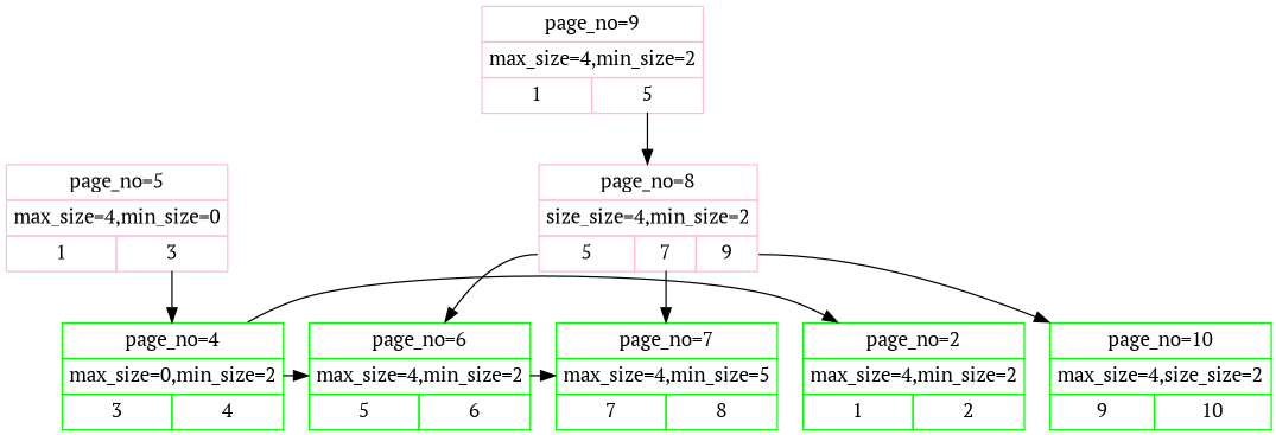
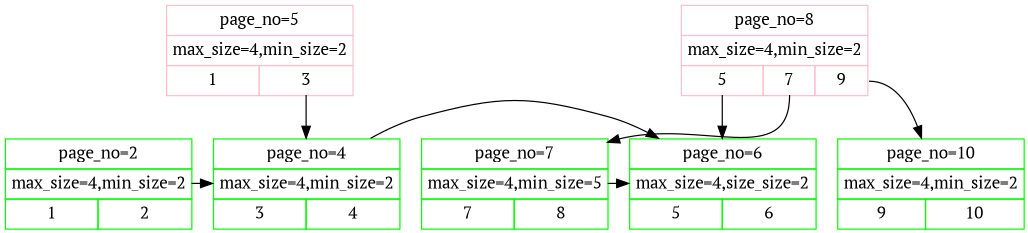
  digraph {
    fontname="PT Serif"
    node [color=green fontname="PT Serif" shape=plain]
    edge [fontname="PT Serif"]
    n1 [label=<<TABLE BORDER="0" CELLBORDER="1" CELLSPACING="0" CELLPADDING="4"> <TR><TD COLSPAN="2">page_no=2</TD></TR> <TR><TD COLSPAN="2">max_size=4,min_size=2</TD></TR> <TR><TD>1</TD> <TD>2</TD> </TR></TABLE>>]
-   n2 [label=<<TABLE BORDER="0" CELLBORDER="1" CELLSPACING="0" CELLPADDING="4"> <TR><TD COLSPAN="2">page_no=4</TD></TR> <TR><TD COLSPAN="2">max_size=0,min_size=2</TD></TR> <TR><TD>3</TD> <TD>4</TD> </TR></TABLE>>]
-   n3 [label=<<TABLE BORDER="0" CELLBORDER="1" CELLSPACING="0" CELLPADDING="4"> <TR><TD COLSPAN="2">page_no=6</TD></TR> <TR><TD COLSPAN="2">max_size=4,min_size=2</TD></TR> <TR><TD>5</TD> <TD>6</TD> </TR></TABLE>>]
+   n2 [label=<<TABLE BORDER="0" CELLBORDER="1" CELLSPACING="0" CELLPADDING="4"> <TR><TD COLSPAN="2">page_no=4</TD></TR> <TR><TD COLSPAN="2">max_size=4,min_size=2</TD></TR> <TR><TD>3</TD> <TD>4</TD> </TR></TABLE>>]
+   n3 [label=<<TABLE BORDER="0" CELLBORDER="1" CELLSPACING="0" CELLPADDING="4"> <TR><TD COLSPAN="2">page_no=6</TD></TR> <TR><TD COLSPAN="2">max_size=4,size_size=2</TD></TR> <TR><TD>5</TD> <TD>6</TD> </TR></TABLE>>]
    n4 [label=<<TABLE BORDER="0" CELLBORDER="1" CELLSPACING="0" CELLPADDING="4"> <TR><TD COLSPAN="2">page_no=7</TD></TR> <TR><TD COLSPAN="2">max_size=4,min_size=5</TD></TR> <TR><TD>7</TD> <TD>8</TD> </TR></TABLE>>]
-   n5 [label=<<TABLE BORDER="0" CELLBORDER="1" CELLSPACING="0" CELLPADDING="4"> <TR><TD COLSPAN="2">page_no=10</TD></TR> <TR><TD COLSPAN="2">max_size=4,size_size=2</TD></TR> <TR><TD>9</TD> <TD>10</TD> </TR></TABLE>>]
-   n6 [color=pink label=<<TABLE BORDER="0" CELLBORDER="1" CELLSPACING="0" CELLPADDING="4"> <TR><TD COLSPAN="2">page_no=5</TD></TR> <TR><TD COLSPAN="2">max_size=4,min_size=0</TD></TR> <TR><TD PORT="p2">1</TD> <TD PORT="p4">3</TD> </TR></TABLE>>]
-   n7 [color=pink label=<<TABLE BORDER="0" CELLBORDER="1" CELLSPACING="0" CELLPADDING="4"> <TR><TD COLSPAN="3">page_no=8</TD></TR> <TR><TD COLSPAN="3">size_size=4,min_size=2</TD></TR> <TR><TD PORT="p6">5</TD> <TD PORT="p7">7</TD> <TD PORT="p10">9</TD> </TR></TABLE>>]
-   n8 [color=pink label=<<TABLE BORDER="0" CELLBORDER="1" CELLSPACING="0" CELLPADDING="4"> <TR><TD COLSPAN="2">page_no=9</TD></TR> <TR><TD COLSPAN="2">max_size=4,min_size=2</TD></TR> <TR><TD PORT="p5">1</TD> <TD PORT="p8">5</TD> </TR></TABLE>>]
+   n5 [label=<<TABLE BORDER="0" CELLBORDER="1" CELLSPACING="0" CELLPADDING="4"> <TR><TD COLSPAN="2">page_no=10</TD></TR> <TR><TD COLSPAN="2">max_size=4,min_size=2</TD></TR> <TR><TD>9</TD> <TD>10</TD> </TR></TABLE>>]
+   n6 [color=pink label=<<TABLE BORDER="0" CELLBORDER="1" CELLSPACING="0" CELLPADDING="4"> <TR><TD COLSPAN="2">page_no=5</TD></TR> <TR><TD COLSPAN="2">max_size=4,min_size=2</TD></TR> <TR><TD PORT="p2">1</TD> <TD PORT="p4">3</TD> </TR></TABLE>>]
+   n7 [color=pink label=<<TABLE BORDER="0" CELLBORDER="1" CELLSPACING="0" CELLPADDING="4"> <TR><TD COLSPAN="3">page_no=8</TD></TR> <TR><TD COLSPAN="3">max_size=4,min_size=2</TD></TR> <TR><TD PORT="p6">5</TD> <TD PORT="p7">7</TD> <TD PORT="p10">9</TD> </TR></TABLE>>]
    subgraph sub_1 {
      rank=same
      n1
      n2
    }
    subgraph sub_2 {
      rank=same
      n2
      n3
    }
    subgraph sub_3 {
      rank=same
      n3
      n4
    }
    subgraph sub_4 {
      rank=same
      n4
      n5
    }
    subgraph sub_5 {
      rank=same
      n6
      n7
    }
-   n2 -> n1
+   n1 -> n2
    n2 -> n3
-   n3 -> n4
+   n4 -> n3
    n6 -> n2 [tailport=p4]
    n7 -> n3 [tailport=p6]
    n7 -> n4 [tailport=p7]
    n7 -> n5 [tailport=p10]
-   n8 -> n7 [tailport=p8]
  }
